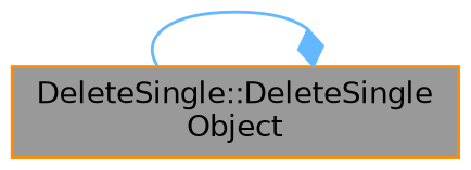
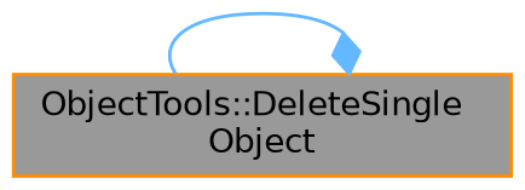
  digraph {
    rankdir=LR
-   n1 [color=darkorange fillcolor=grey60 fontcolor=black fontname=Helvetica fontsize=10 height=0.2 label="DeleteSingle::DeleteSingle\lObject" shape=box style=filled width=0.4]
+   n1 [color=darkorange fillcolor=grey60 fontcolor=black fontname=Helvetica fontsize=10 height=0.2 label="ObjectTools::DeleteSingle\lObject" shape=box style=filled width=0.4]
    n1 -> n1 [color=steelblue1 fontname=Helvetica fontsize=10 labelfontname=Helvetica labelfontsize=10 style=solid arrowhead=diamond]
  }
